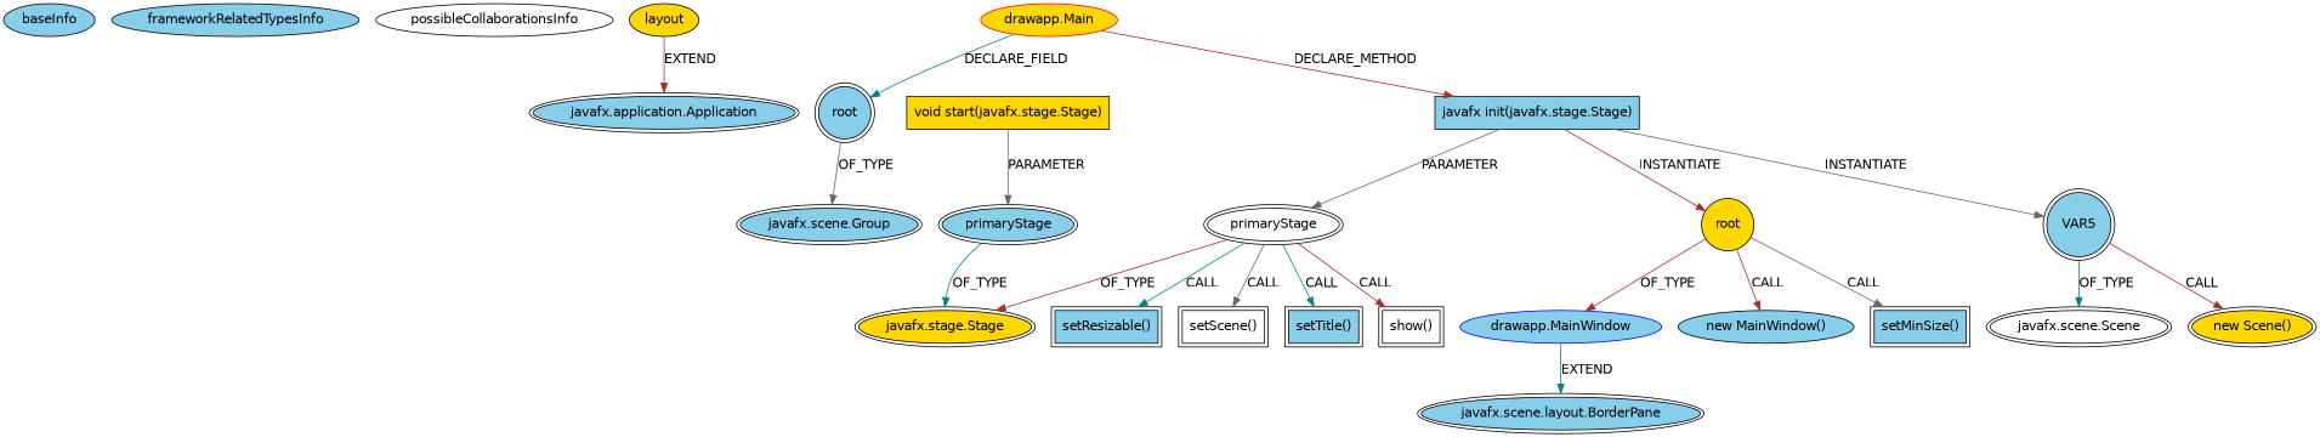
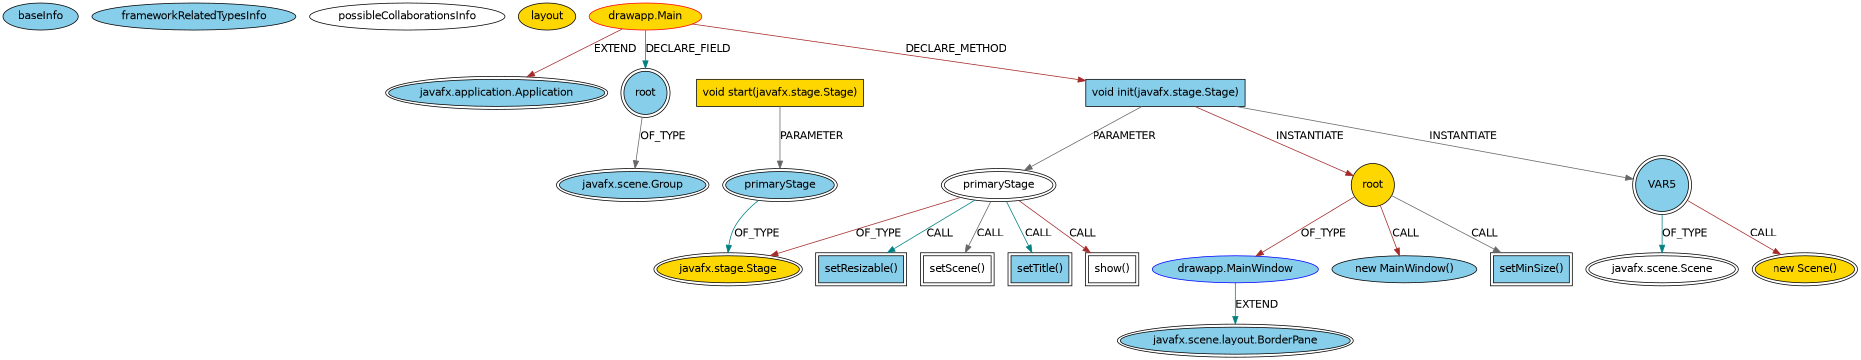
  digraph {
    fontname="DejaVu Sans"
    node [fillcolor=skyblue fontname="DejaVu Sans" style=filled isFrameworkType=true vertexType=FRAMEWORK_CLASS_TYPE peripheries=2]
    edge [color=brown fontname="DejaVu Sans"]
    baseInfo [category=extension_graph graphId=3461 isAnonymous=false possibleRelation=true isFrameworkType="" vertexType="" peripheries=""]
    frameworkRelatedTypesInfo [0="javafx.application.Application" isFrameworkType="" vertexType="" peripheries=""]
    possibleCollaborationsInfo [0="3461~CLIENT_METHOD_DECLARATION-INSTANTIATION-~javafx.application.Application ~javafx.scene.layout.BorderPane ~false~false" fillcolor=white isFrameworkType="" vertexType="" peripheries=""]
    n4 [contextSignature=Main filePath="/kingaM-DrawAppKingaM/DrawAppKingaM-master/DrawApp2/src/drawapp/Main.java" fillcolor=gold graphId=3461 label=layout projectName="kingaM-DrawAppKingaM" isFrameworkType="" vertexType="" peripheries=""]
    n5 [color=red fillcolor=gold isFrameworkType=false label="drawapp.Main" vertexType=ROOT_CLIENT_CLASS_DECLARATION peripheries=""]
    n6 [label="javafx.application.Application"]
    n7 [label=root shape=circle vertexType=FIELD_DECLARATION]
-   n8 [isFrameworkType=false label="javafx init(javafx.stage.Stage)" shape=box vertexType=CLIENT_METHOD_DECLARATION peripheries=""]
+   n8 [isFrameworkType=false label="void init(javafx.stage.Stage)" shape=box vertexType=CLIENT_METHOD_DECLARATION peripheries=""]
    n9 [label="javafx.scene.Group"]
    n10 [fillcolor=gold isFrameworkType=false label="void start(javafx.stage.Stage)" shape=box vertexType=OVERRIDING_METHOD_DECLARATION peripheries=""]
    n11 [label=primaryStage vertexType=PARAMETER_DECLARATION]
    n12 [fillcolor=white label=primaryStage vertexType=PARAMETER_DECLARATION]
    n13 [fillcolor=gold isFrameworkType=false label=root shape=circle vertexType=VARIABLE_EXPRESION peripheries=""]
    n14 [label=VAR5 shape=circle vertexType=VARIABLE_EXPRESION]
    n15 [fillcolor=gold label="javafx.stage.Stage"]
    n16 [label="setResizable()" shape=box vertexType=INSIDE_CALL]
    n17 [fillcolor=white label="setScene()" shape=box vertexType=INSIDE_CALL]
    n18 [label="setTitle()" shape=box vertexType=INSIDE_CALL]
    n19 [fillcolor=white label="show()" shape=box vertexType=INSIDE_CALL]
    n20 [color=blue isFrameworkType=false label="drawapp.MainWindow" vertexType=REFERENCE_CLIENT_CLASS_DECLARATION peripheries=""]
    n21 [isFrameworkType=false label="new MainWindow()" vertexType=CONSTRUCTOR_CALL peripheries=""]
    n22 [label="setMinSize()" shape=box vertexType=INSIDE_CALL]
    n23 [fillcolor=white label="javafx.scene.Scene"]
    n24 [fillcolor=gold label="new Scene()" vertexType=CONSTRUCTOR_CALL]
    n25 [label="javafx.scene.layout.BorderPane"]
-   n4 -> n6 [label=EXTEND]
+   n5 -> n6 [label=EXTEND]
    n5 -> n7 [color=teal label=DECLARE_FIELD]
    n5 -> n8 [label=DECLARE_METHOD]
    n7 -> n9 [color=gray40 label=OF_TYPE]
    n8 -> n12 [color=gray40 label=PARAMETER]
    n8 -> n13 [label=INSTANTIATE]
    n8 -> n14 [color=gray40 label=INSTANTIATE]
    n10 -> n11 [color=gray40 label=PARAMETER]
    n11 -> n15 [color=teal label=OF_TYPE]
    n12 -> n15 [label=OF_TYPE]
    n12 -> n16 [color=teal label=CALL]
    n12 -> n17 [color=gray40 label=CALL]
    n12 -> n18 [color=teal label=CALL]
    n12 -> n19 [label=CALL]
    n13 -> n20 [label=OF_TYPE]
    n13 -> n21 [label=CALL]
    n13 -> n22 [color=gray40 label=CALL]
    n14 -> n23 [color=teal label=OF_TYPE]
    n14 -> n24 [label=CALL]
    n20 -> n25 [color=teal label=EXTEND]
  }
